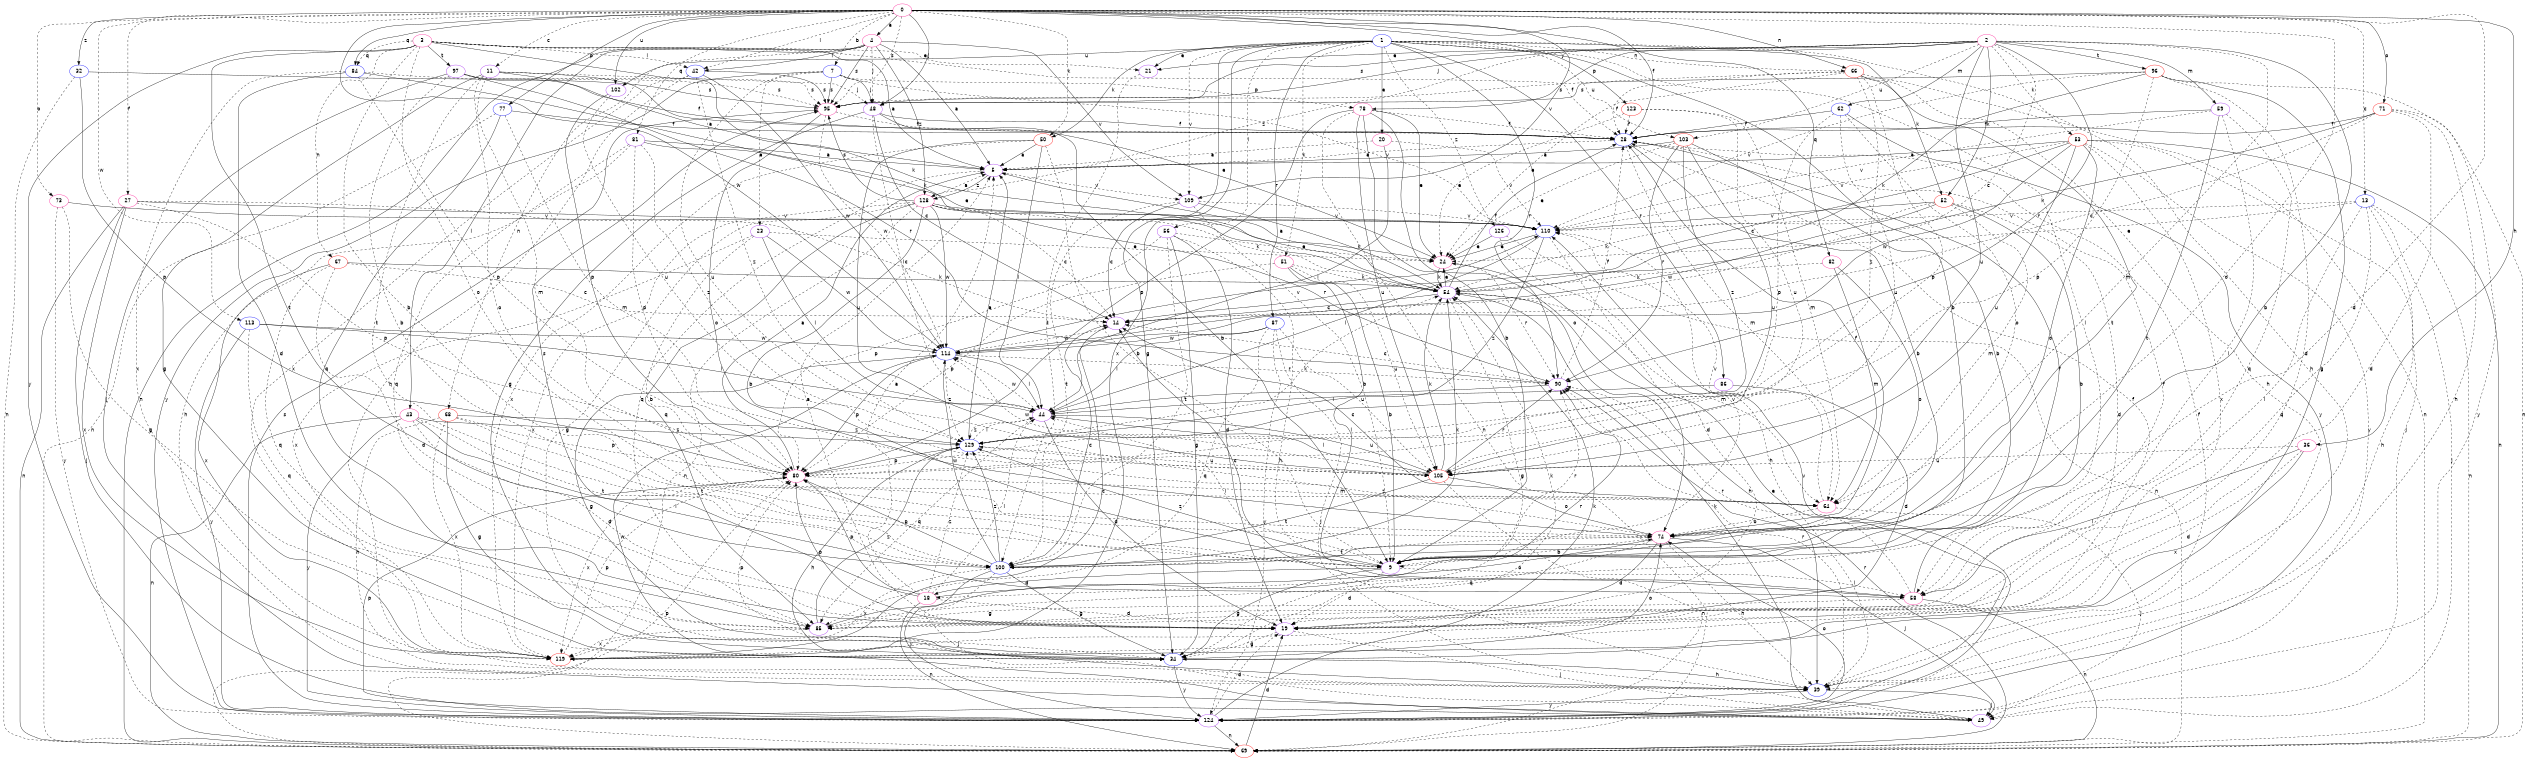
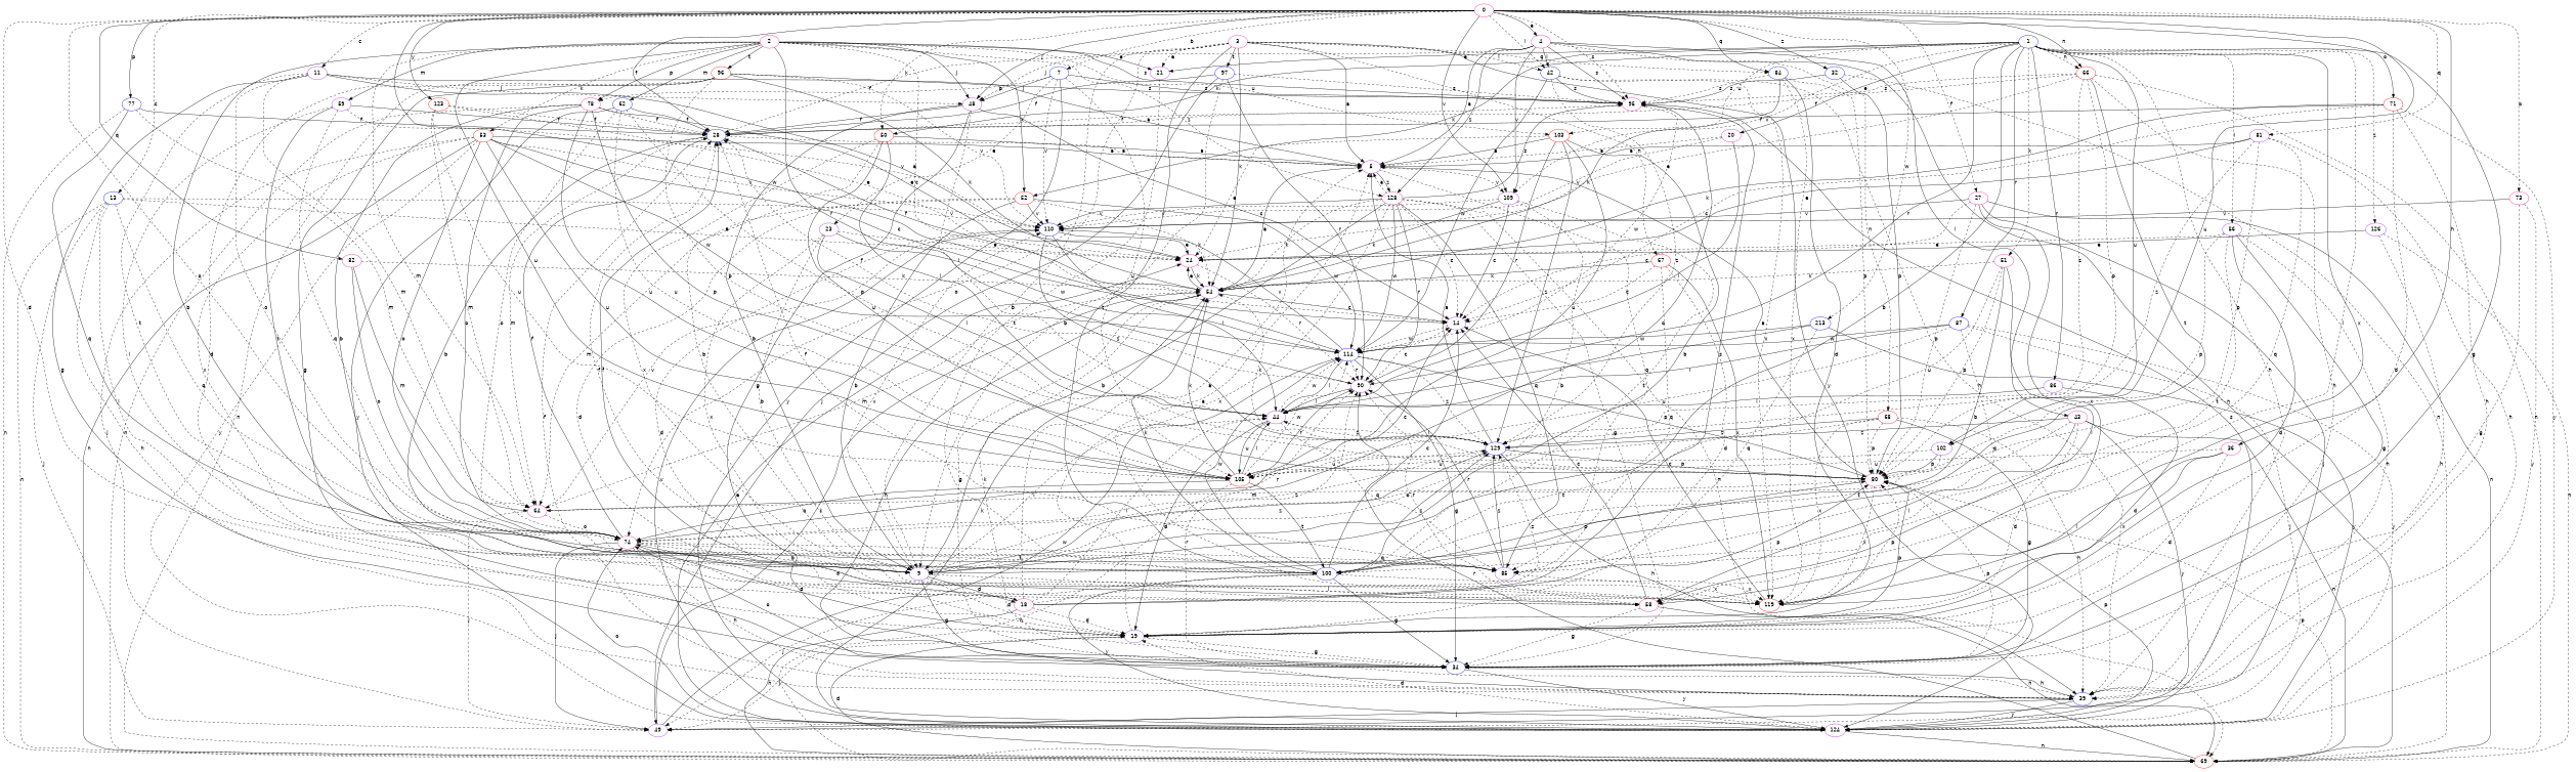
  strict digraph {
    fontname="DejaVu Sans"
    node [color=purple fontname="DejaVu Sans"]
    edge [fontname="DejaVu Sans" style=solid]
    0 [color=deeppink]
    4 [color=deeppink]
    7 [color=blue]
    11
    13 [color=blue]
    18 [color=deeppink]
    27 [color=deeppink]
    28 [color=blue]
    32 [color=blue]
    36 [color=deeppink]
    42 [color=blue]
    48
    50 [color=red]
    66 [color=red]
    71 [color=red]
    73 [color=deeppink]
    74 [color=deeppink]
    77 [color=blue]
    81
    82 [color=deeppink]
    84 [color=blue]
    95 [color=deeppink]
    102
    109
-   113 [color=blue]
+   113 [color=blue label=213]
    114 [color=blue]
    123 [color=red]
    128 [color=deeppink]
    5
    43 [color=deeppink]
    68 [color=red]
    69 [color=red]
    78 [color=deeppink]
    105 [color=red]
    124
    23
    110 [color=blue]
    34 [color=blue]
    64 [color=deeppink]
    100 [color=blue]
    24 [color=deeppink]
    39 [color=blue]
    58 [color=deeppink]
    85
    49
    19
    44
    129 [color=blue]
    80 [color=deeppink]
    119 [color=red]
    14
    9
    54
    90
    1 [color=blue]
    20 [color=deeppink]
    21
    51 [color=deeppink]
    52 [color=red]
    56
    86
    87 [color=blue]
    103 [color=red]
    126
    2 [color=deeppink]
    53 [color=red]
    59
    62 [color=blue]
    96 [color=red]
    3 [color=deeppink]
    67 [color=red]
-   97
+   97 [color=blue]
    0 -> 4 [label=a]
    0 -> 7 [label=b style=dashed]
    0 -> 11 [label=c style=dashed]
    0 -> 13 [label=c style=dashed]
    0 -> 18 [label=d style=dashed]
    0 -> 27 [label=f style=dashed]
    0 -> 28 [label=f]
    0 -> 32 [label=z]
    0 -> 36 [label=h]
    0 -> 42 [label=i style=dashed]
    0 -> 48 [label=j]
    0 -> 50 [label=k style=dashed]
    0 -> 66 [label=n]
    0 -> 71 [label=o]
    0 -> 73 [label=o style=dashed]
    0 -> 74 [label=o style=dashed]
    0 -> 77 [label=p]
    0 -> 81 [label=q style=dashed]
    0 -> 82 [label=q]
    0 -> 84 [label=q]
    0 -> 95 [label=s style=dashed]
    0 -> 102 [label=u]
    0 -> 109 [label=v]
    0 -> 113 [label=w style=dashed]
    0 -> 114 [label=w]
    0 -> 123 [label=y]
    4 -> 42 [label=i]
    4 -> 48 [label=j style=dashed]
    4 -> 95 [label=s]
    4 -> 109 [label=v]
    4 -> 128 [label=z]
    4 -> 5 [label=a]
    4 -> 43 [label=i]
    4 -> 68 [label=n style=dashed]
    4 -> 69 [label=n]
    7 -> 48 [label=j]
    7 -> 95 [label=s]
    7 -> 78 [label=p style=dashed]
    7 -> 105 [label=u style=dashed]
    7 -> 124 [label=y]
    7 -> 23 [label=e style=dashed]
    7 -> 110 [label=v style=dashed]
    11 -> 48 [label=j style=dashed]
    11 -> 74 [label=o style=dashed]
    11 -> 5 [label=a]
    11 -> 34 [label=g]
    11 -> 64 [label=m style=dashed]
    11 -> 100 [label=t style=dashed]
    11 -> 24 [label=e]
    13 -> 69 [label=n style=dashed]
    13 -> 110 [label=v style=dashed]
    13 -> 24 [label=e style=dashed]
    13 -> 39 [label=h style=dashed]
    13 -> 58 [label=l style=dashed]
    13 -> 85 [label=q style=dashed]
    13 -> 49 [label=j style=dashed]
    18 -> 74 [label=o]
    18 -> 95 [label=s]
    18 -> 5 [label=a style=dashed]
    18 -> 69 [label=n]
    18 -> 19 [label=d style=dashed]
    18 -> 44 [label=i style=dashed]
    18 -> 129 [label=z style=dashed]
    18 -> 80 [label=p]
    27 -> 69 [label=n]
    27 -> 110 [label=v]
    27 -> 49 [label=j]
    27 -> 80 [label=p style=dashed]
    27 -> 119 [label=x]
    27 -> 14 [label=c style=dashed]
    28 -> 5 [label=a style=dashed]
    28 -> 64 [label=m style=dashed]
    28 -> 9 [label=b]
    32 -> 95 [label=s]
    32 -> 69 [label=n style=dashed]
    32 -> 80 [label=p]
    36 -> 105 [label=u style=dashed]
    36 -> 58 [label=l]
    36 -> 19 [label=d style=dashed]
    36 -> 119 [label=x]
    42 -> 95 [label=s]
    42 -> 114 [label=w]
    42 -> 39 [label=h style=dashed]
    42 -> 129 [label=z style=dashed]
    42 -> 119 [label=x style=dashed]
    48 -> 28 [label=f]
    48 -> 34 [label=g]
    48 -> 44 [label=i style=dashed]
    48 -> 14 [label=c]
    48 -> 9 [label=b]
    50 -> 5 [label=a]
    50 -> 105 [label=u]
    50 -> 44 [label=i]
    50 -> 119 [label=x style=dashed]
    50 -> 9 [label=b style=dashed]
    66 -> 28 [label=f style=dashed]
    66 -> 95 [label=s style=dashed]
    66 -> 69 [label=n style=dashed]
    66 -> 100 [label=t]
    66 -> 24 [label=e style=dashed]
    66 -> 39 [label=h style=dashed]
    66 -> 129 [label=z style=dashed]
    66 -> 80 [label=p style=dashed]
    71 -> 28 [label=f]
    71 -> 124 [label=y style=dashed]
    71 -> 39 [label=h style=dashed]
    71 -> 19 [label=d style=dashed]
    71 -> 14 [label=c style=dashed]
    71 -> 54 [label=k]
    73 -> 124 [label=y style=dashed]
    73 -> 110 [label=v]
    73 -> 34 [label=g style=dashed]
    74 -> 28 [label=f]
    74 -> 100 [label=t style=dashed]
    74 -> 39 [label=h style=dashed]
    74 -> 85 [label=q style=dashed]
    74 -> 49 [label=j]
    74 -> 19 [label=d]
    74 -> 129 [label=z style=dashed]
    74 -> 9 [label=b style=dashed]
    77 -> 28 [label=f]
    77 -> 69 [label=n style=dashed]
    77 -> 64 [label=m style=dashed]
    77 -> 85 [label=q]
    81 -> 5 [label=a]
    81 -> 24 [label=e]
    81 -> 39 [label=h style=dashed]
    81 -> 85 [label=q style=dashed]
    81 -> 129 [label=z style=dashed]
    81 -> 80 [label=p style=dashed]
    82 -> 74 [label=o]
    82 -> 64 [label=m]
    82 -> 54 [label=k style=dashed]
    84 -> 95 [label=s style=dashed]
    84 -> 19 [label=d]
    84 -> 80 [label=p style=dashed]
    84 -> 119 [label=x style=dashed]
    84 -> 54 [label=k]
    95 -> 28 [label=f style=dashed]
    95 -> 74 [label=o]
    95 -> 114 [label=w style=dashed]
+   102 -> 74 [label=o style=dashed]
    102 -> 105 [label=u style=dashed]
    102 -> 80 [label=p]
    109 -> 110 [label=v style=dashed]
    109 -> 100 [label=t style=dashed]
    109 -> 14 [label=c]
    109 -> 9 [label=b style=dashed]
    109 -> 54 [label=k]
    113 -> 114 [label=w]
    113 -> 124 [label=y]
    113 -> 85 [label=q style=dashed]
    113 -> 44 [label=i]
    114 -> 110 [label=v]
    114 -> 34 [label=g]
    114 -> 44 [label=i]
    114 -> 129 [label=z style=dashed]
    114 -> 80 [label=p]
    114 -> 90 [label=r style=dashed]
    123 -> 28 [label=f style=dashed]
    123 -> 105 [label=u style=dashed]
    123 -> 64 [label=m style=dashed]
    123 -> 24 [label=e style=dashed]
    128 -> 95 [label=s]
    128 -> 114 [label=w]
    128 -> 5 [label=a style=dashed]
    128 -> 69 [label=n style=dashed]
    128 -> 110 [label=v]
    128 -> 34 [label=g style=dashed]
    128 -> 85 [label=q]
    128 -> 119 [label=x style=dashed]
    128 -> 14 [label=c style=dashed]
    128 -> 9 [label=b]
    128 -> 54 [label=k style=dashed]
    128 -> 90 [label=r]
    5 -> 109 [label=v style=dashed]
    5 -> 128 [label=z]
    5 -> 85 [label=q style=dashed]
    43 -> 69 [label=n]
    43 -> 124 [label=y]
    43 -> 100 [label=t style=dashed]
    43 -> 58 [label=l]
    43 -> 19 [label=d style=dashed]
    43 -> 129 [label=z]
    68 -> 34 [label=g]
    68 -> 100 [label=t style=dashed]
    68 -> 39 [label=h style=dashed]
    68 -> 129 [label=z]
    68 -> 80 [label=p style=dashed]
    68 -> 119 [label=x style=dashed]
    69 -> 19 [label=d]
    69 -> 80 [label=p style=dashed]
    69 -> 90 [label=r]
    78 -> 28 [label=f style=dashed]
    78 -> 74 [label=o]
    78 -> 69 [label=n style=dashed]
    78 -> 105 [label=u]
    78 -> 24 [label=e]
    78 -> 80 [label=p]
    78 -> 9 [label=b]
    105 -> 74 [label=o]
    105 -> 114 [label=w style=dashed]
    105 -> 69 [label=n style=dashed]
    105 -> 100 [label=t]
    105 -> 44 [label=i]
    105 -> 54 [label=k]
    105 -> 90 [label=r]
    124 -> 74 [label=o]
    124 -> 95 [label=s]
    124 -> 69 [label=n]
    124 -> 110 [label=v]
    124 -> 24 [label=e]
    124 -> 19 [label=d style=dashed]
    124 -> 80 [label=p]
    124 -> 54 [label=k]
    23 -> 114 [label=w]
    23 -> 24 [label=e style=dashed]
    23 -> 44 [label=i]
    23 -> 119 [label=x style=dashed]
    23 -> 9 [label=b style=dashed]
    110 -> 24 [label=e]
    110 -> 19 [label=d style=dashed]
    110 -> 44 [label=i]
    110 -> 129 [label=z]
    34 -> 74 [label=o]
    34 -> 124 [label=y]
    34 -> 39 [label=h]
    34 -> 80 [label=p style=dashed]
    34 -> 54 [label=k style=dashed]
    64 -> 74 [label=o style=dashed]
    64 -> 110 [label=v style=dashed]
    64 -> 49 [label=j style=dashed]
    64 -> 14 [label=c]
    100 -> 114 [label=w]
    100 -> 124 [label=y]
    100 -> 34 [label=g]
    100 -> 49 [label=j style=dashed]
    100 -> 129 [label=z]
    100 -> 80 [label=p]
    100 -> 119 [label=x style=dashed]
    100 -> 14 [label=c]
    100 -> 54 [label=k]
    24 -> 54 [label=k]
    24 -> 90 [label=r style=dashed]
    39 -> 28 [label=f style=dashed]
    39 -> 124 [label=y]
    39 -> 49 [label=j]
    39 -> 90 [label=r style=dashed]
    58 -> 28 [label=f]
    58 -> 69 [label=n]
-   58 -> 85 [label=g style=dashed]
+   58 -> 34 [label=g style=dashed]
    58 -> 14 [label=c]
    58 -> 90 [label=r style=dashed]
    85 -> 28 [label=f style=dashed]
    85 -> 129 [label=z]
    85 -> 119 [label=x style=dashed]
    85 -> 90 [label=r]
    49 -> 114 [label=w]
    49 -> 54 [label=k]
    19 -> 5 [label=a style=dashed]
    19 -> 34 [label=g style=dashed]
    19 -> 49 [label=j style=dashed]
    19 -> 80 [label=p]
    44 -> 114 [label=w style=dashed]
    44 -> 105 [label=u]
    44 -> 85 [label=q style=dashed]
    44 -> 19 [label=d]
    44 -> 129 [label=z style=dashed]
    129 -> 5 [label=a]
    129 -> 105 [label=u style=dashed]
    129 -> 39 [label=h]
    129 -> 44 [label=i style=dashed]
    129 -> 80 [label=p]
    129 -> 54 [label=k style=dashed]
    80 -> 5 [label=a]
    80 -> 64 [label=m style=dashed]
    80 -> 119 [label=x style=dashed]
    119 -> 28 [label=f style=dashed]
    119 -> 80 [label=p style=dashed]
    119 -> 14 [label=c]
    14 -> 114 [label=w style=dashed]
    9 -> 18 [label=d]
    9 -> 110 [label=v style=dashed]
    9 -> 34 [label=g]
    9 -> 58 [label=l style=dashed]
    9 -> 19 [label=d style=dashed]
    9 -> 44 [label=i style=dashed]
    9 -> 129 [label=z]
    9 -> 90 [label=r style=dashed]
    54 -> 28 [label=f]
    54 -> 5 [label=a]
    54 -> 34 [label=g style=dashed]
    54 -> 64 [label=m style=dashed]
    54 -> 24 [label=e]
    54 -> 39 [label=h]
    54 -> 14 [label=c]
    90 -> 28 [label=f style=dashed]
    90 -> 44 [label=i]
    90 -> 14 [label=c style=dashed]
    1 -> 50 [label=k]
    1 -> 66 [label=n style=dashed]
    1 -> 102 [label=u]
    1 -> 109 [label=v style=dashed]
    1 -> 34 [label=g]
    1 -> 39 [label=h style=dashed]
    1 -> 58 [label=l style=dashed]
    1 -> 119 [label=x]
    1 -> 9 [label=b]
    1 -> 90 [label=r]
    1 -> 20 [label=e]
    1 -> 21 [label=e]
    1 -> 51 [label=k style=dashed]
    1 -> 52 [label=k]
    1 -> 56 [label=l style=dashed]
    1 -> 86 [label=r]
    1 -> 87 [label=r]
    1 -> 103 [label=u style=dashed]
    1 -> 126 [label=z style=dashed]
    20 -> 5 [label=a style=dashed]
    20 -> 110 [label=v style=dashed]
    20 -> 44 [label=i]
    21 -> 100 [label=t style=dashed]
    51 -> 105 [label=u style=dashed]
    51 -> 58 [label=l]
    51 -> 80 [label=p style=dashed]
    51 -> 9 [label=b]
    51 -> 54 [label=k style=dashed]
    52 -> 114 [label=w]
    52 -> 110 [label=v]
    52 -> 64 [label=m style=dashed]
    52 -> 19 [label=d style=dashed]
    52 -> 9 [label=b]
    52 -> 54 [label=k style=dashed]
    56 -> 34 [label=g]
    56 -> 100 [label=t style=dashed]
    56 -> 24 [label=e style=dashed]
    56 -> 39 [label=h style=dashed]
    56 -> 19 [label=d]
    56 -> 80 [label=p style=dashed]
    86 -> 19 [label=d]
    86 -> 44 [label=i]
    87 -> 114 [label=w]
    87 -> 105 [label=u style=dashed]
    87 -> 124 [label=y style=dashed]
    87 -> 85 [label=q style=dashed]
    87 -> 49 [label=j style=dashed]
    87 -> 44 [label=i]
    103 -> 5 [label=a]
    103 -> 105 [label=u]
    103 -> 24 [label=e style=dashed]
    103 -> 129 [label=z]
    103 -> 9 [label=b]
    103 -> 90 [label=r]
    126 -> 69 [label=n style=dashed]
    126 -> 24 [label=e]
    126 -> 39 [label=h style=dashed]
    2 -> 48 [label=j]
    2 -> 95 [label=s]
    2 -> 128 [label=z style=dashed]
    2 -> 78 [label=p]
    2 -> 105 [label=u]
    2 -> 64 [label=m style=dashed]
    2 -> 14 [label=c style=dashed]
    2 -> 9 [label=b]
    2 -> 90 [label=r]
    2 -> 21 [label=e]
    2 -> 52 [label=k]
    2 -> 103 [label=u style=dashed]
    2 -> 53 [label=k style=dashed]
    2 -> 59 [label=m]
    2 -> 62 [label=m]
    2 -> 96 [label=t]
    53 -> 74 [label=o]
    53 -> 114 [label=w]
    53 -> 5 [label=a]
    53 -> 69 [label=n]
    53 -> 105 [label=u]
    53 -> 124 [label=y style=dashed]
    53 -> 110 [label=v style=dashed]
    53 -> 49 [label=j style=dashed]
    53 -> 119 [label=x style=dashed]
    53 -> 14 [label=c]
    59 -> 28 [label=f]
    59 -> 110 [label=v style=dashed]
    59 -> 100 [label=t]
    59 -> 58 [label=l style=dashed]
    59 -> 85 [label=q style=dashed]
    62 -> 28 [label=f]
    62 -> 74 [label=o style=dashed]
    62 -> 105 [label=u style=dashed]
    62 -> 124 [label=y]
    62 -> 80 [label=p style=dashed]
    96 -> 95 [label=s]
    96 -> 69 [label=n style=dashed]
    96 -> 110 [label=v style=dashed]
    96 -> 34 [label=g]
    96 -> 19 [label=d style=dashed]
    96 -> 80 [label=p style=dashed]
    96 -> 54 [label=k]
    3 -> 28 [label=f style=dashed]
    3 -> 42 [label=i style=dashed]
    3 -> 74 [label=o style=dashed]
    3 -> 84 [label=q style=dashed]
    3 -> 5 [label=a]
    3 -> 124 [label=y]
    3 -> 100 [label=t]
    3 -> 9 [label=b style=dashed]
    3 -> 54 [label=k]
    3 -> 21 [label=e style=dashed]
    3 -> 67 [label=n style=dashed]
    3 -> 97 [label=t]
    67 -> 85 [label=q style=dashed]
    67 -> 19 [label=d style=dashed]
    67 -> 119 [label=x]
    67 -> 14 [label=c style=dashed]
    67 -> 54 [label=k]
    97 -> 28 [label=f]
    97 -> 95 [label=s style=dashed]
    97 -> 49 [label=j]
    97 -> 9 [label=b style=dashed]
    97 -> 90 [label=r]
  }
